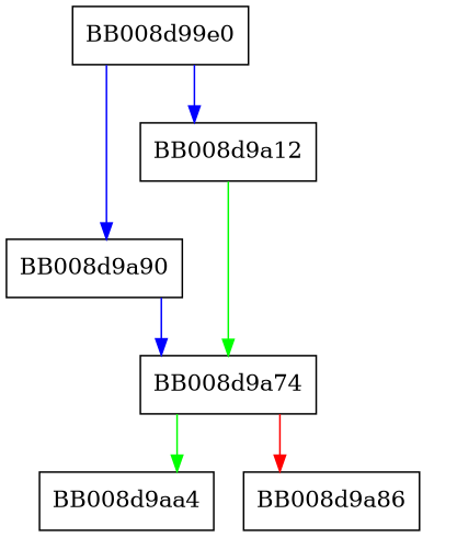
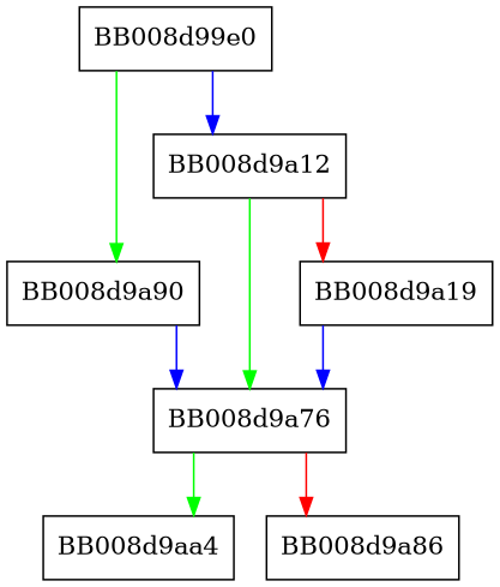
  digraph {
    splines=ortho
    node [shape=box]
    edge [color=green]
    BB008d99e0
    BB008d9a90
    BB008d9a12
-   BB008d9a76 [label=BB008d9a74]
+   BB008d9a76
+   BB008d9a19
    BB008d9aa4
    BB008d9a86
-   BB008d99e0 -> BB008d9a90 [color=blue]
+   BB008d99e0 -> BB008d9a90
    BB008d99e0 -> BB008d9a12 [color=blue]
    BB008d9a90 -> BB008d9a76 [color=blue]
    BB008d9a12 -> BB008d9a76
+   BB008d9a12 -> BB008d9a19 [color=red]
    BB008d9a76 -> BB008d9aa4
    BB008d9a76 -> BB008d9a86 [color=red]
+   BB008d9a19 -> BB008d9a76 [color=blue]
  }
